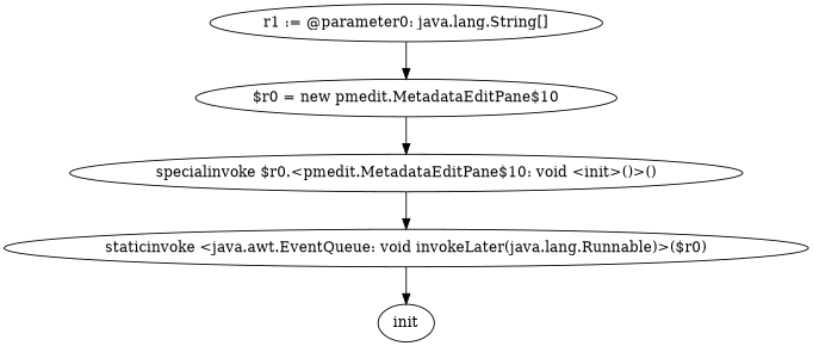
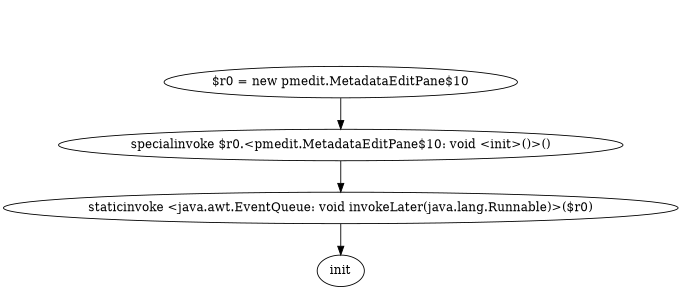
  digraph {
-   "r1 := @parameter0: java.lang.String[]"
    "$r0 = new pmedit.MetadataEditPane$10"
    "specialinvoke $r0.<pmedit.MetadataEditPane$10: void <init>()>()"
    "staticinvoke <java.awt.EventQueue: void invokeLater(java.lang.Runnable)>($r0)"
    n5 [label=init]
-   "r1 := @parameter0: java.lang.String[]" -> "$r0 = new pmedit.MetadataEditPane$10"
    "$r0 = new pmedit.MetadataEditPane$10" -> "specialinvoke $r0.<pmedit.MetadataEditPane$10: void <init>()>()"
    "specialinvoke $r0.<pmedit.MetadataEditPane$10: void <init>()>()" -> "staticinvoke <java.awt.EventQueue: void invokeLater(java.lang.Runnable)>($r0)"
    "staticinvoke <java.awt.EventQueue: void invokeLater(java.lang.Runnable)>($r0)" -> n5
  }
